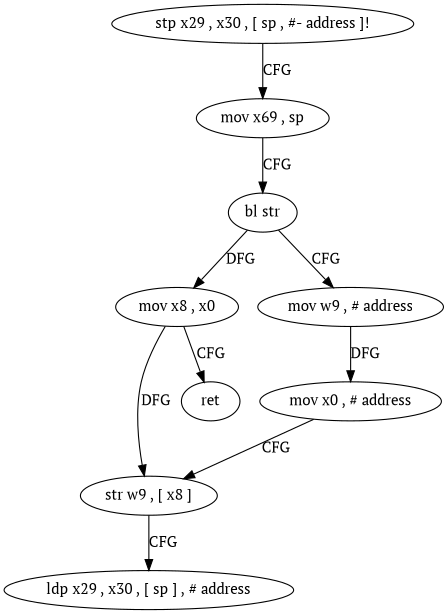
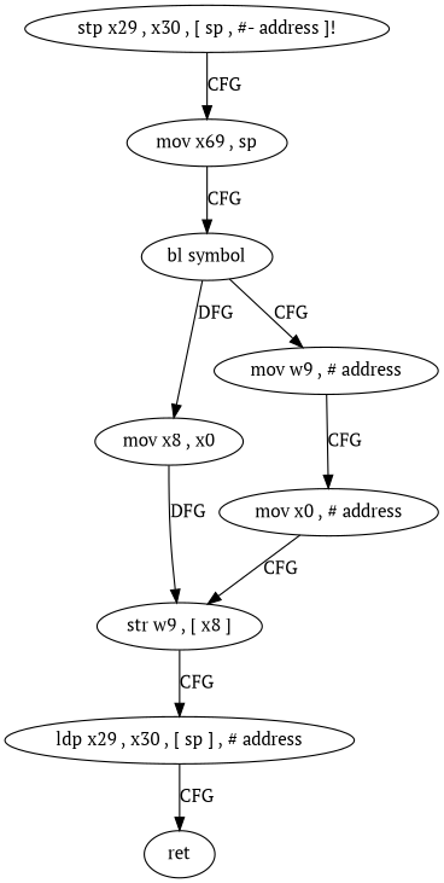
  digraph {
    fontname="PT Serif"
    node [fontname="PT Serif"]
    edge [fontname="PT Serif"]
    n1 [label="stp x29 , x30 , [ sp , #- address ]!"]
    n2 [label="mov x69 , sp"]
-   n3 [label="bl str"]
+   n3 [label="bl symbol"]
    n4 [label="mov x8 , x0"]
    n5 [label="mov w9 , # address"]
    n6 [label="str w9 , [ x8 ]"]
    n7 [label="mov x0 , # address"]
    n8 [label="ldp x29 , x30 , [ sp ] , # address"]
    n9 [label=ret]
    n1 -> n2 [label=CFG]
    n2 -> n3 [label=CFG]
    n3 -> n4 [label=DFG]
    n3 -> n5 [label=CFG]
    n4 -> n6 [label=DFG]
-   n5 -> n7 [label=DFG]
+   n5 -> n7 [label=CFG]
    n6 -> n8 [label=CFG]
    n7 -> n6 [label=CFG]
-   n4 -> n9 [label=CFG]
+   n8 -> n9 [label=CFG]
  }
